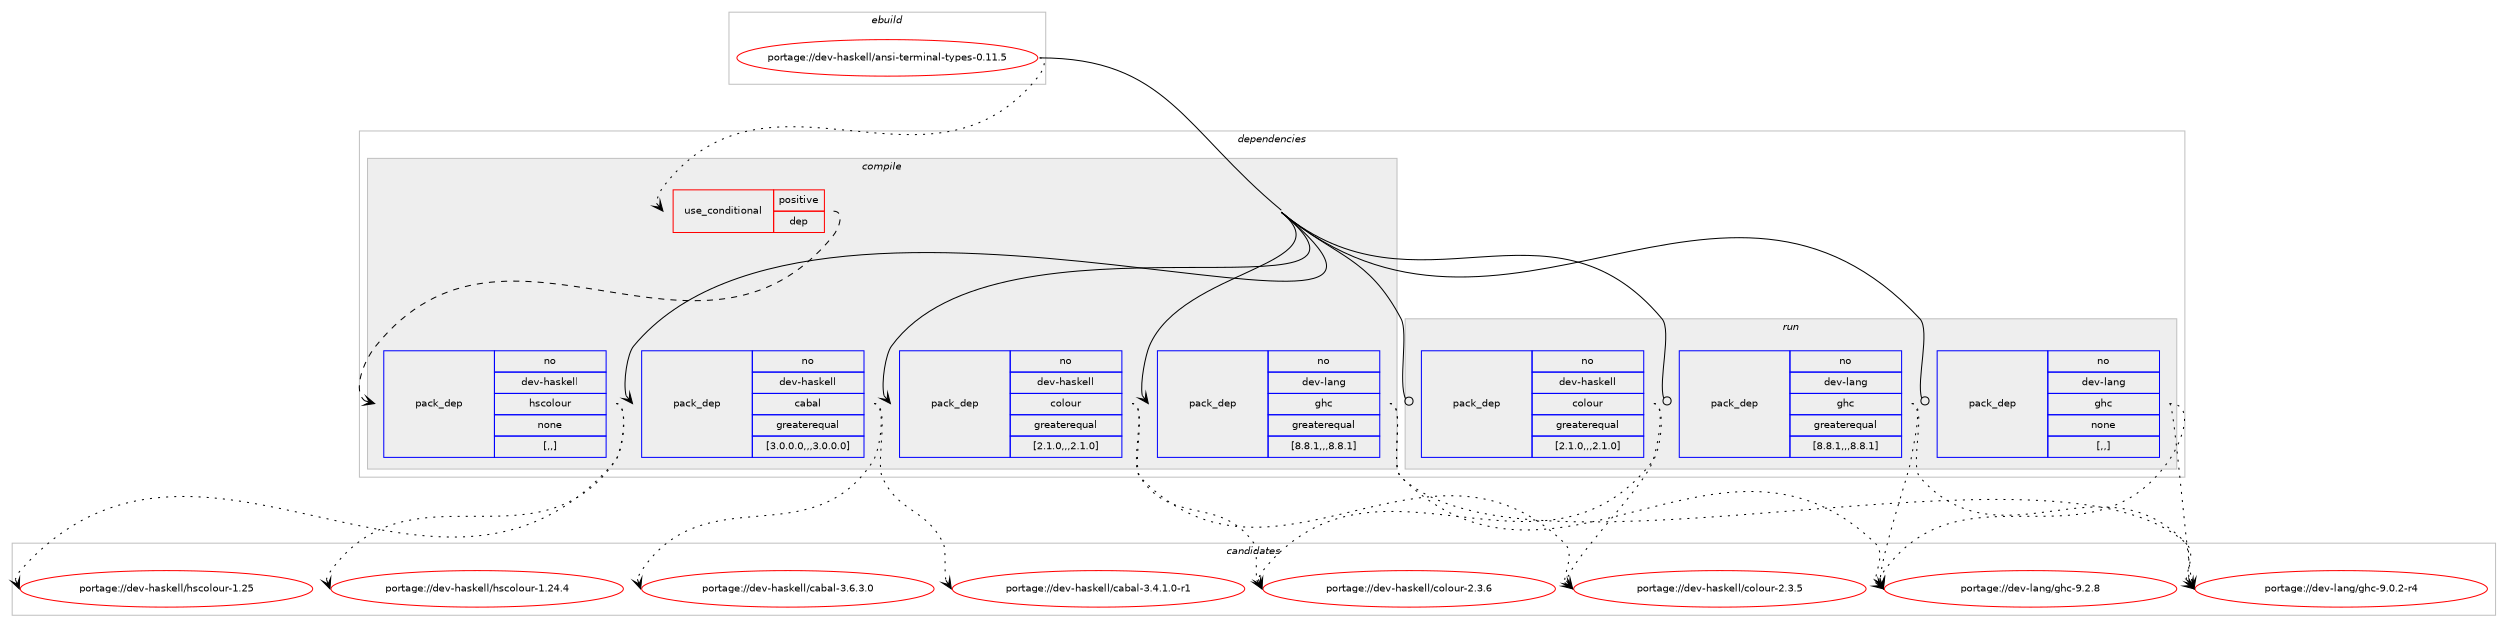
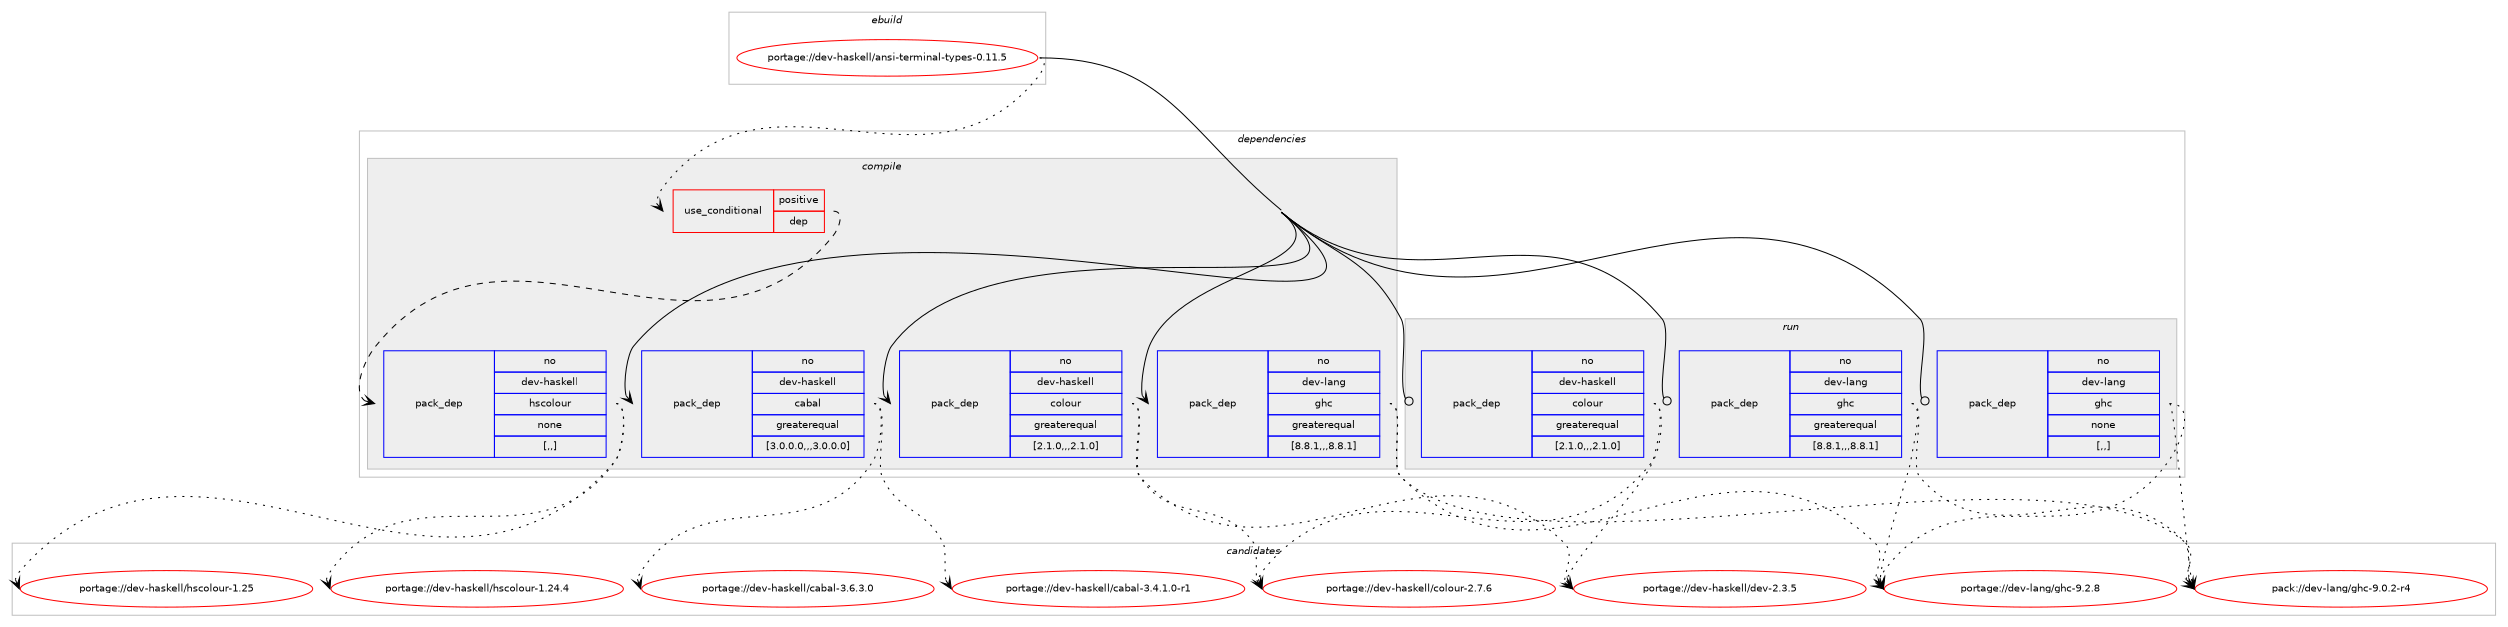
  digraph {
    compound=true
    concentrate=true
    fontname=Helvetica
    fontsize=10
    newrank=true
    rankdir=TB
    ranksep=1.5
    node [color=red fontname=Helvetica fontsize=10]
    edge [arrowhead=vee headport=w style=dotted tailport=e weight=100]
    n1 [label="portage://dev-haskell/ansi-terminal-types-0.11.5" width=4]
    n2 [color=blue label=<<TABLE BORDER="0" CELLBORDER="1" CELLSPACING="0" CELLPADDING="4" WIDTH="220"><TR><TD ROWSPAN="6" CELLPADDING="30">pack_dep</TD></TR><TR><TD WIDTH="110">no</TD></TR><TR><TD>dev-haskell</TD></TR><TR><TD>hscolour</TD></TR><TR><TD>none</TD></TR><TR><TD>[,,]</TD></TR></TABLE>> shape=none]
    n3 [label=<<TABLE BORDER="0" CELLBORDER="1" CELLSPACING="0" CELLPADDING="4"><TR><TD ROWSPAN="3" CELLPADDING="10">use_conditional</TD></TR><TR><TD>positive</TD></TR><TR><TD>dep</TD></TR></TABLE>> shape=none]
    n4 [color=blue label=<<TABLE BORDER="0" CELLBORDER="1" CELLSPACING="0" CELLPADDING="4" WIDTH="220"><TR><TD ROWSPAN="6" CELLPADDING="30">pack_dep</TD></TR><TR><TD WIDTH="110">no</TD></TR><TR><TD>dev-haskell</TD></TR><TR><TD>cabal</TD></TR><TR><TD>greaterequal</TD></TR><TR><TD>[3.0.0.0,,,3.0.0.0]</TD></TR></TABLE>> shape=none]
    n5 [color=blue label=<<TABLE BORDER="0" CELLBORDER="1" CELLSPACING="0" CELLPADDING="4" WIDTH="220"><TR><TD ROWSPAN="6" CELLPADDING="30">pack_dep</TD></TR><TR><TD WIDTH="110">no</TD></TR><TR><TD>dev-haskell</TD></TR><TR><TD>colour</TD></TR><TR><TD>greaterequal</TD></TR><TR><TD>[2.1.0,,,2.1.0]</TD></TR></TABLE>> shape=none]
    n6 [color=blue label=<<TABLE BORDER="0" CELLBORDER="1" CELLSPACING="0" CELLPADDING="4" WIDTH="220"><TR><TD ROWSPAN="6" CELLPADDING="30">pack_dep</TD></TR><TR><TD WIDTH="110">no</TD></TR><TR><TD>dev-lang</TD></TR><TR><TD>ghc</TD></TR><TR><TD>greaterequal</TD></TR><TR><TD>[8.8.1,,,8.8.1]</TD></TR></TABLE>> shape=none]
    n7 [color=blue label=<<TABLE BORDER="0" CELLBORDER="1" CELLSPACING="0" CELLPADDING="4" WIDTH="220"><TR><TD ROWSPAN="6" CELLPADDING="30">pack_dep</TD></TR><TR><TD WIDTH="110">no</TD></TR><TR><TD>dev-haskell</TD></TR><TR><TD>colour</TD></TR><TR><TD>greaterequal</TD></TR><TR><TD>[2.1.0,,,2.1.0]</TD></TR></TABLE>> shape=none]
    n8 [color=blue label=<<TABLE BORDER="0" CELLBORDER="1" CELLSPACING="0" CELLPADDING="4" WIDTH="220"><TR><TD ROWSPAN="6" CELLPADDING="30">pack_dep</TD></TR><TR><TD WIDTH="110">no</TD></TR><TR><TD>dev-lang</TD></TR><TR><TD>ghc</TD></TR><TR><TD>greaterequal</TD></TR><TR><TD>[8.8.1,,,8.8.1]</TD></TR></TABLE>> shape=none]
    n9 [color=blue label=<<TABLE BORDER="0" CELLBORDER="1" CELLSPACING="0" CELLPADDING="4" WIDTH="220"><TR><TD ROWSPAN="6" CELLPADDING="30">pack_dep</TD></TR><TR><TD WIDTH="110">no</TD></TR><TR><TD>dev-lang</TD></TR><TR><TD>ghc</TD></TR><TR><TD>none</TD></TR><TR><TD>[,,]</TD></TR></TABLE>> shape=none]
    n10 [label="portage://dev-haskell/hscolour-1.24.4" width=4]
    n11 [label="portage://dev-haskell/hscolour-1.25" width=4]
    n12 [label="portage://dev-haskell/cabal-3.4.1.0-r1" width=4]
    n13 [label="portage://dev-haskell/cabal-3.6.3.0" width=4]
-   n14 [label="portage://dev-haskell/colour-2.3.5" width=4]
-   n15 [label="portage://dev-haskell/colour-2.3.6" width=4]
-   n16 [label="portage://dev-lang/ghc-9.0.2-r4" width=4]
+   n14 [label="portage://dev-haskell/dev-2.3.5" width=4]
+   n15 [label="portage://dev-haskell/colour-2.7.6" width=4]
+   n16 [label="pack://dev-lang/ghc-9.0.2-r4" width=4]
    n17 [label="portage://dev-lang/ghc-9.2.8" width=4]
    subgraph cluster_1 {
      color=gray
      label=<<i>ebuild</i>>
      rank=same
      n1
    }
    subgraph cluster_2 {
      color=gray
      label=<<i>dependencies</i>>
      subgraph cluster_3 {
        color=gray
        fillcolor="#eeeeee"
        label=<<i>compile</i>>
        style=filled
        subgraph sub_4 {
          color=gray
          fillcolor="#eeeeee"
          label=<<i>compile</i>>
          style=filled
          n3
          subgraph sub_5 {
            color=gray
            fillcolor="#eeeeee"
            label=<<i>compile</i>>
            style=filled
            n2
          }
        }
        subgraph sub_6 {
          color=gray
          fillcolor="#eeeeee"
          label=<<i>compile</i>>
          style=filled
          n4
        }
        subgraph sub_7 {
          color=gray
          fillcolor="#eeeeee"
          label=<<i>compile</i>>
          style=filled
          n5
        }
        subgraph sub_8 {
          color=gray
          fillcolor="#eeeeee"
          label=<<i>compile</i>>
          style=filled
          n6
        }
      }
      subgraph cluster_9 {
        color=gray
        fillcolor="#eeeeee"
        label=<<i>compile and run</i>>
        style=filled
      }
      subgraph cluster_10 {
        color=gray
        fillcolor="#eeeeee"
        label=<<i>run</i>>
        style=filled
        subgraph sub_11 {
          color=gray
          fillcolor="#eeeeee"
          label=<<i>run</i>>
          style=filled
          n7
        }
        subgraph sub_12 {
          color=gray
          fillcolor="#eeeeee"
          label=<<i>run</i>>
          style=filled
          n8
        }
        subgraph sub_13 {
          color=gray
          fillcolor="#eeeeee"
          label=<<i>run</i>>
          style=filled
          n9
        }
      }
    }
    subgraph cluster_14 {
      color=gray
      label=<<i>candidates</i>>
      rank=same
      subgraph sub_15 {
        color=black
        label=<<i>candidates</i>>
        nodesep=1
        rank=same
        n10
        n11
      }
      subgraph sub_16 {
        color=black
        label=<<i>candidates</i>>
        nodesep=1
        rank=same
        n12
        n13
      }
      subgraph sub_17 {
        color=black
        label=<<i>candidates</i>>
        nodesep=1
        rank=same
        n14
        n15
      }
      subgraph sub_18 {
        color=black
        label=<<i>candidates</i>>
        nodesep=1
        rank=same
        n16
        n17
      }
      subgraph sub_19 {
        color=black
        label=<<i>candidates</i>>
        nodesep=1
        rank=same
        n14
        n15
      }
      subgraph sub_20 {
        color=black
        label=<<i>candidates</i>>
        nodesep=1
        rank=same
        n16
        n17
      }
      subgraph sub_21 {
        color=black
        label=<<i>candidates</i>>
        nodesep=1
        rank=same
        n16
        n17
      }
    }
    n1 -> n3 [weight=20]
    n1 -> n4 [style=solid weight=20]
    n1 -> n5 [style=solid weight=20]
    n1 -> n6 [style=solid weight=20]
    n1 -> n7 [arrowhead=odot style=solid weight=20]
    n1 -> n8 [arrowhead=odot style=solid weight=20]
    n1 -> n9 [arrowhead=odot style=solid weight=20]
    n2 -> n10
    n2 -> n11
    n3 -> n2 [style=dashed weight=20]
    n4 -> n12
    n4 -> n13
    n5 -> n14
    n5 -> n15
    n6 -> n16
    n6 -> n17
    n7 -> n14
    n7 -> n15
    n8 -> n16
    n8 -> n17
    n9 -> n16
    n9 -> n17
  }
